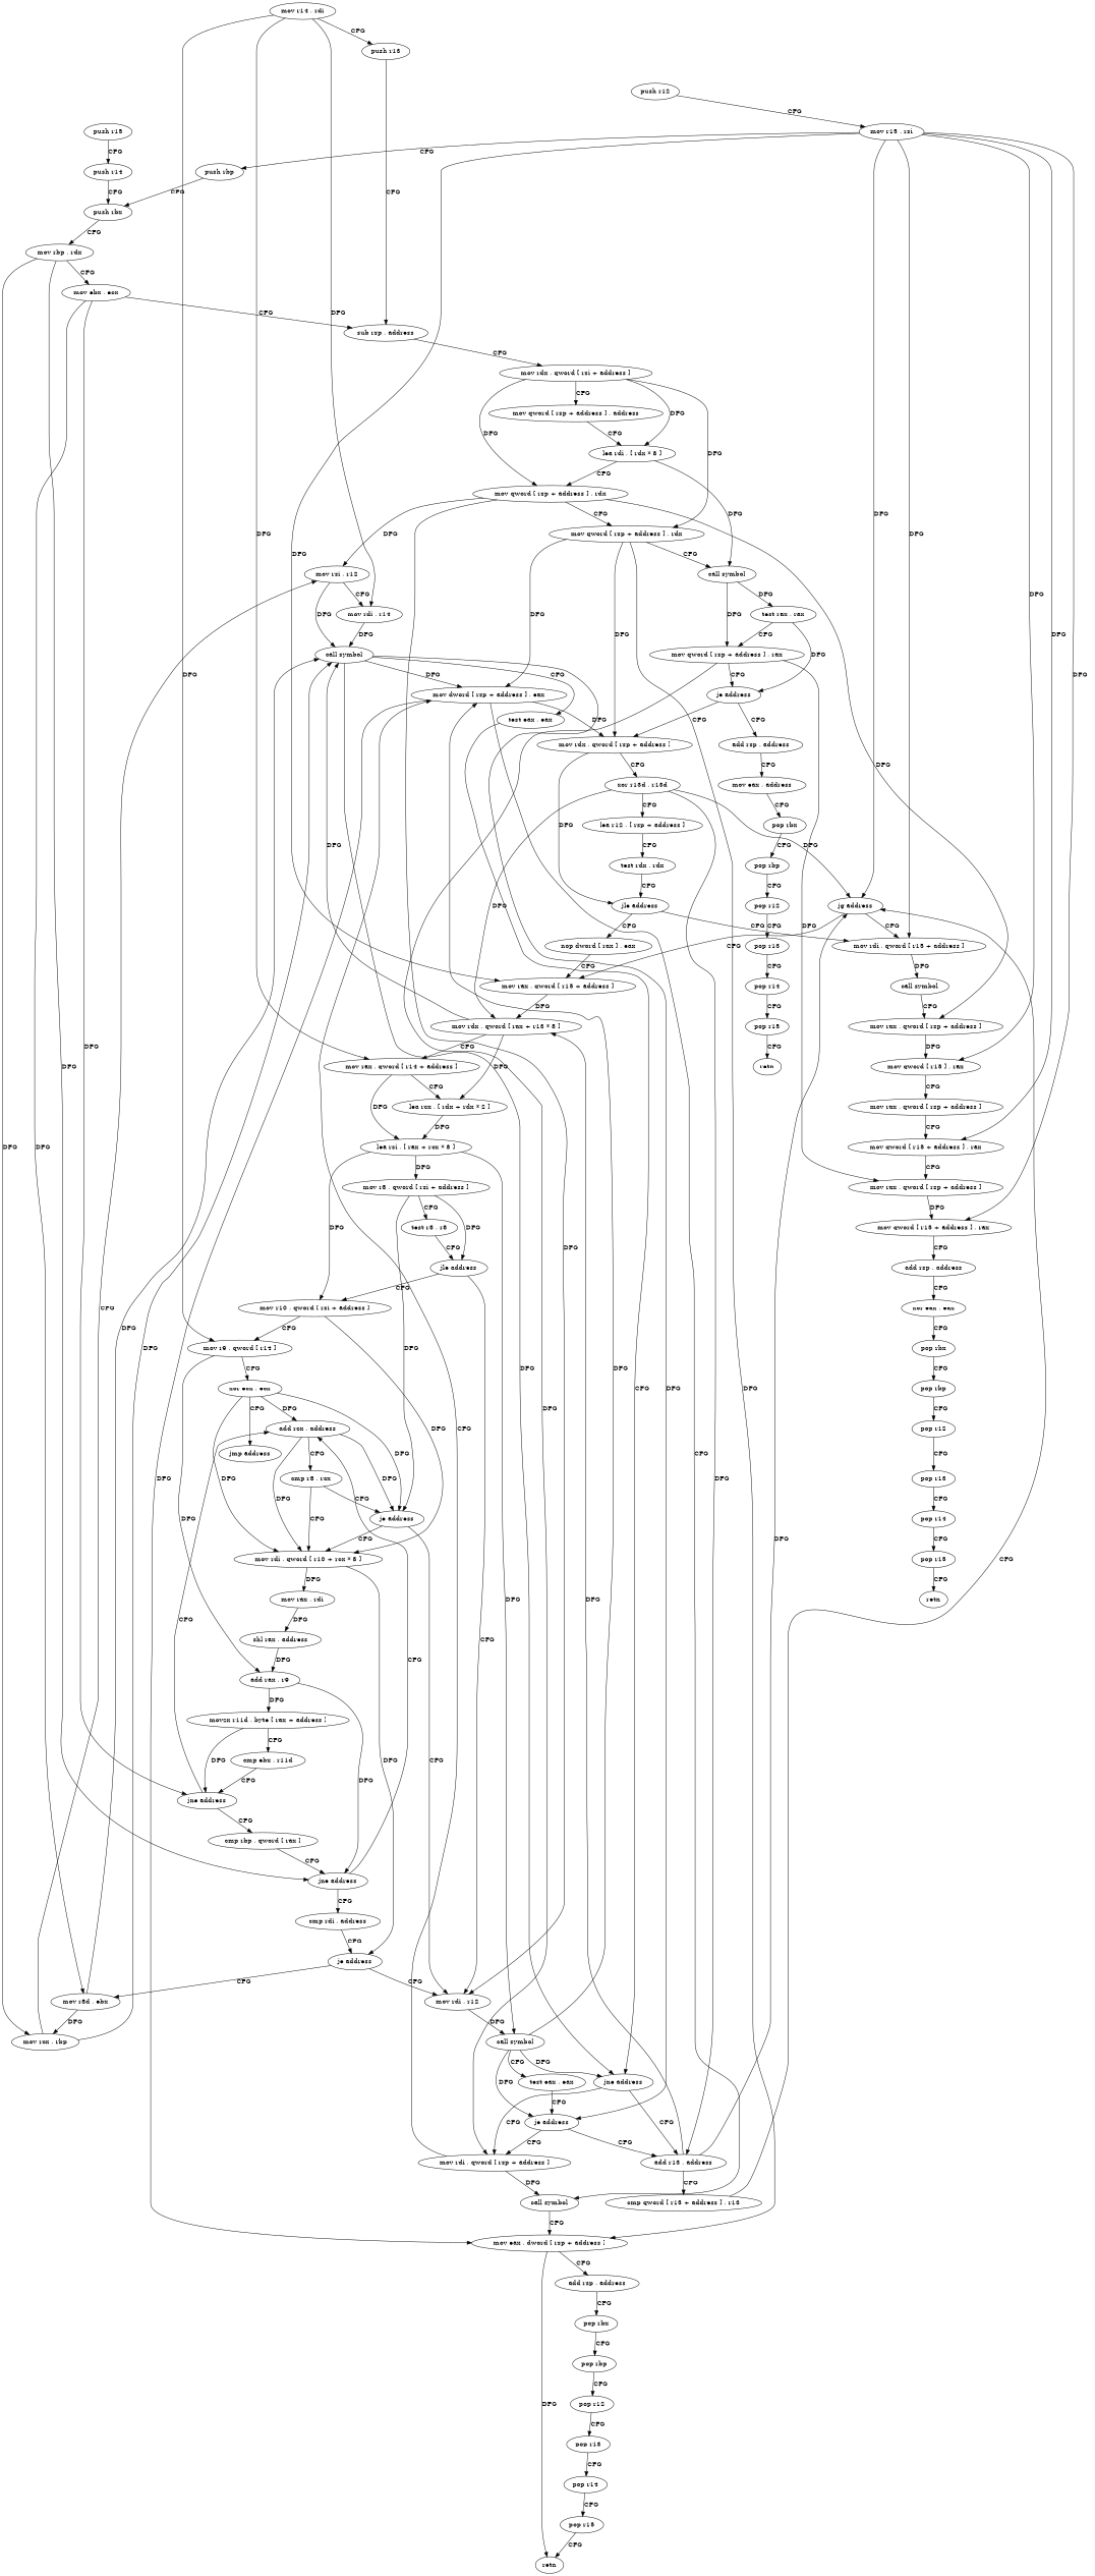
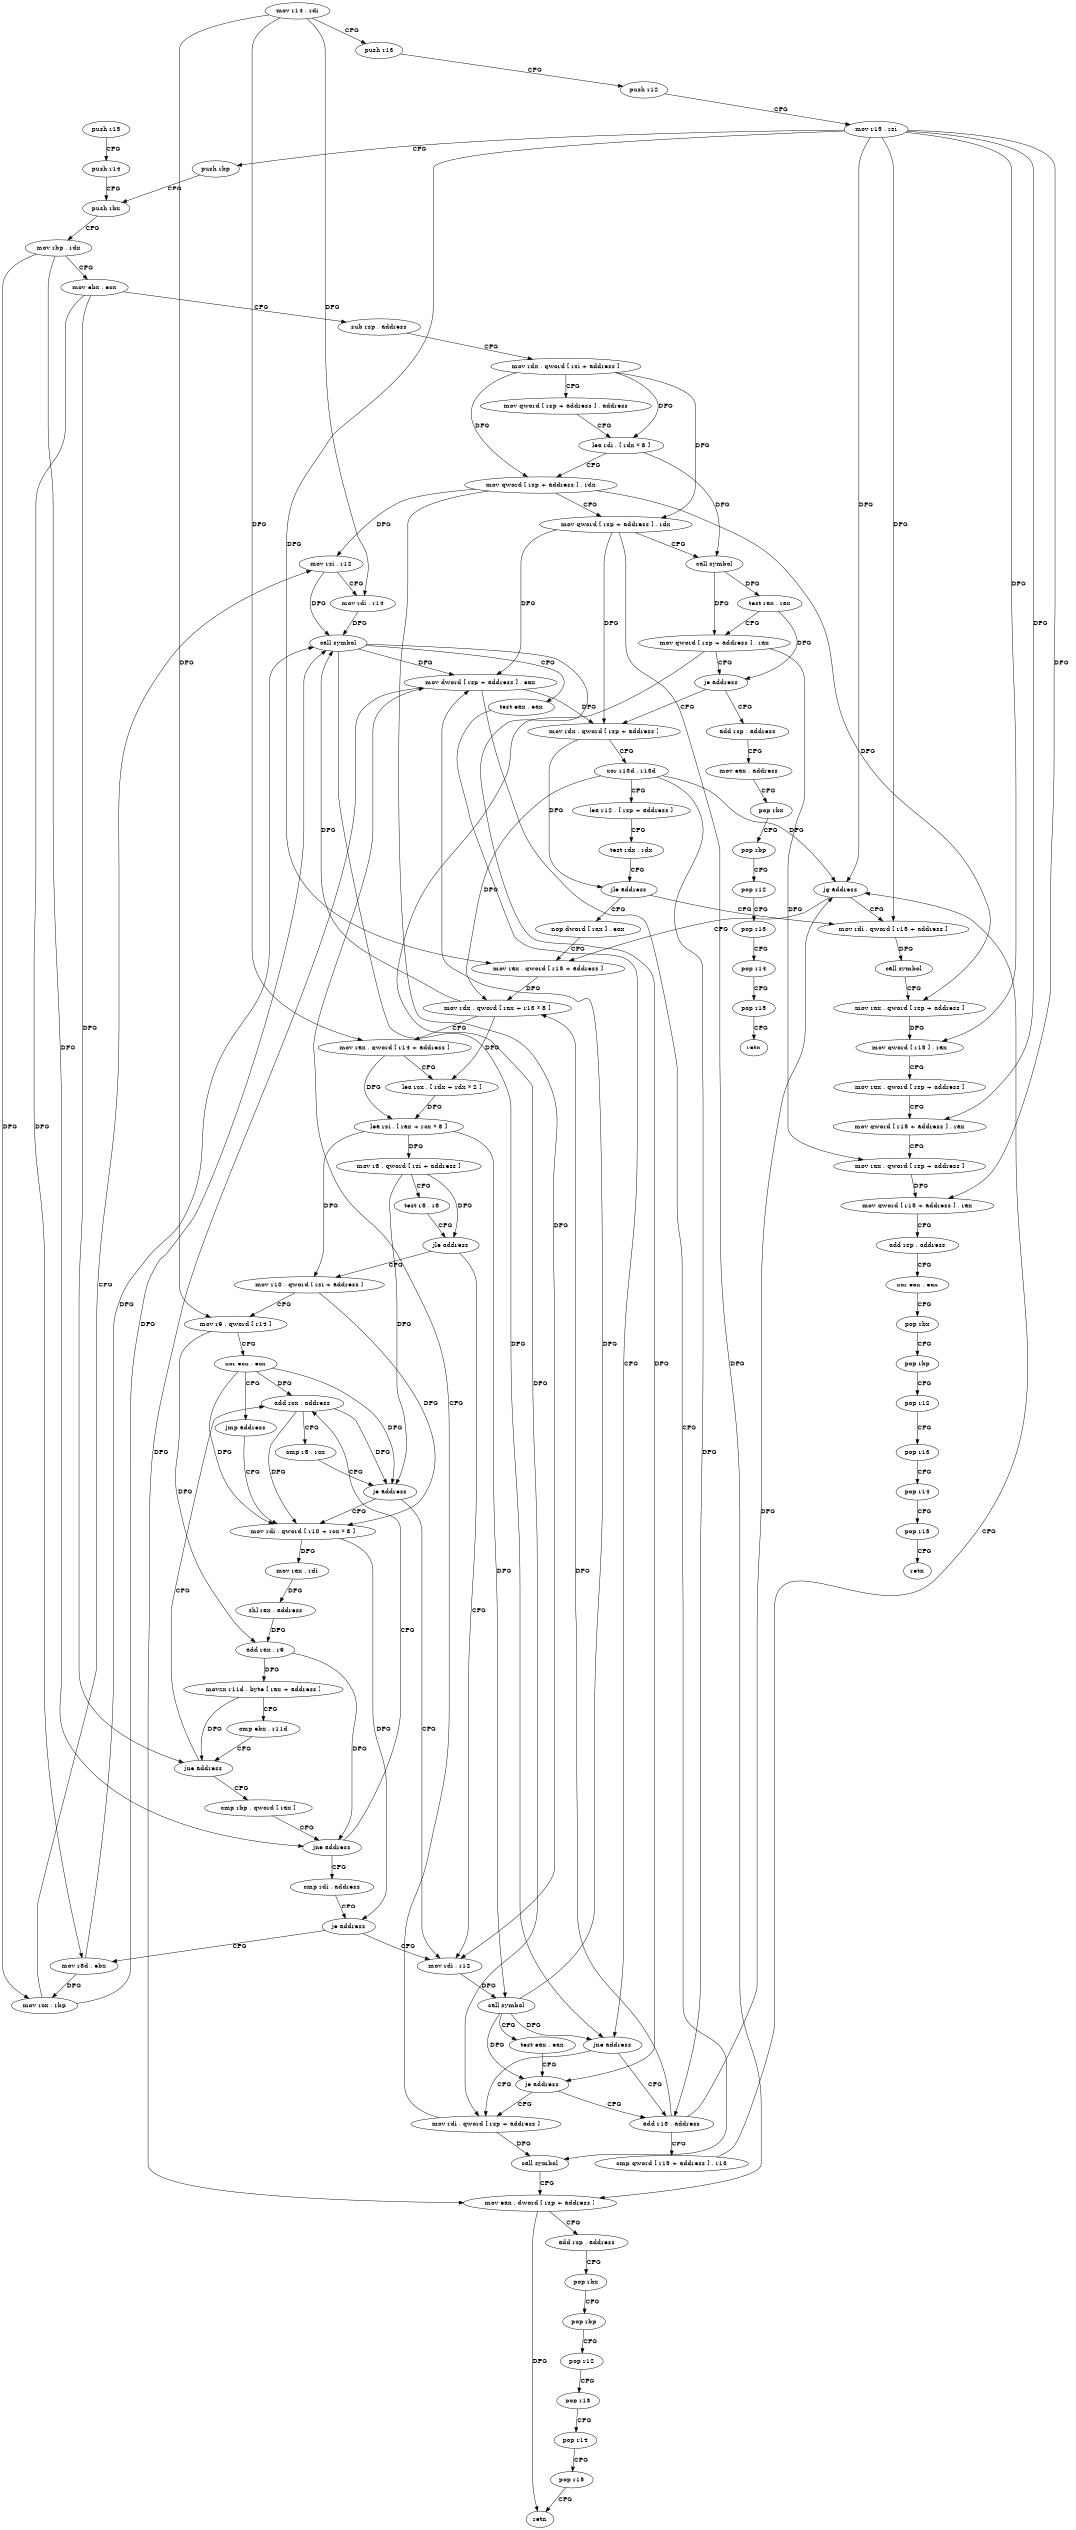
  digraph {
    n1 [label="push r15"]
    n2 [label="push r14"]
    n3 [label="push rbx"]
    n4 [label="mov r14 , rdi"]
    n5 [label="push r13"]
    n6 [label="mov r9 , qword [ r14 ]"]
    n7 [label="mov rax , qword [ r14 + address ]"]
    n8 [label="mov rdi , r14"]
    n9 [label="push r12"]
    n10 [label="xor ecx , ecx"]
    n11 [label="add rax , r9"]
    n12 [label="lea rcx , [ rdx + rdx * 2 ]"]
    n13 [label="lea rsi , [ rax + rcx * 8 ]"]
    n14 [label="call symbol"]
    n15 [label="mov r15 , rsi"]
    n16 [label="push rbp"]
    n17 [label="mov rdi , qword [ r15 + address ]"]
    n18 [label="mov qword [ r15 ] , rax"]
    n19 [label="mov qword [ r15 + address ] , rax"]
    n20 [label="mov qword [ r15 + address ] , rax"]
    n21 [label="mov rax , qword [ r15 + address ]"]
    n22 [label="jg address"]
    n23 [label="call symbol"]
    n24 [label="mov rax , qword [ rsp + address ]"]
    n25 [label="mov rax , qword [ rsp + address ]"]
    n26 [label="add rsp , address"]
    n27 [label="mov rdx , qword [ rax + r13 * 8 ]"]
    n28 [label="mov rbp , rdx"]
    n29 [label="mov ebx , ecx"]
    n30 [label="jne address"]
    n31 [label="mov rcx , rbp"]
    n32 [label="sub rsp , address"]
    n33 [label="jne address"]
    n34 [label="mov r8d , ebx"]
    n35 [label="add rcx , address"]
    n36 [label="cmp rdi , address"]
    n37 [label="mov rsi , r12"]
    n38 [label="mov rdx , qword [ rsi + address ]"]
    n39 [label="cmp rbp , qword [ rax ]"]
    n40 [label="mov qword [ rsp + address ] , address"]
    n41 [label="lea rdi , [ rdx * 8 ]"]
    n42 [label="mov qword [ rsp + address ] , rdx"]
    n43 [label="mov qword [ rsp + address ] , rdx"]
    n44 [label="call symbol"]
    n45 [label="mov rax , qword [ rsp + address ]"]
    n46 [label="mov rdi , r12"]
    n47 [label="mov rdx , qword [ rsp + address ]"]
    n48 [label="mov dword [ rsp + address ] , eax"]
    n49 [label="mov eax , dword [ rsp + address ]"]
    n50 [label="test rax , rax"]
    n51 [label="mov qword [ rsp + address ] , rax"]
    n52 [label="call symbol"]
    n53 [label="xor r13d , r13d"]
    n54 [label="jle address"]
    n55 [label="call symbol"]
    n56 [label="add rsp , address"]
    n57 [label=retn]
    n58 [label="je address"]
    n59 [label="mov rdi , qword [ rsp + address ]"]
    n60 [label="add rsp , address"]
    n61 [label="mov eax , address"]
    n62 [label="pop rbx"]
    n63 [label="lea r12 , [ rsp + address ]"]
    n64 [label="add r13 , address"]
    n65 [label="nop dword [ rax ] , eax"]
    n66 [label="pop rbp"]
    n67 [label="pop r12"]
    n68 [label="pop r13"]
    n69 [label="pop r14"]
    n70 [label="pop r15"]
    n71 [label=retn]
    n72 [label="test rdx , rdx"]
    n73 [label="cmp qword [ r15 + address ] , r13"]
    n74 [label="xor eax , eax"]
    n75 [label="pop rbx"]
    n76 [label="pop rbp"]
    n77 [label="pop r12"]
    n78 [label="pop r13"]
    n79 [label="pop r14"]
    n80 [label="pop r15"]
    n81 [label=retn]
    n82 [label="test eax , eax"]
    n83 [label="je address"]
    n84 [label="jne address"]
    n85 [label="mov r10 , qword [ rsi + address ]"]
    n86 [label="mov rdi , qword [ r10 + rcx * 8 ]"]
    n87 [label="mov rax , rdi"]
    n88 [label="je address"]
    n89 [label="jmp address"]
    n90 [label="je address"]
    n91 [label="movzx r11d , byte [ rax + address ]"]
    n92 [label="cmp r8 , rcx"]
    n93 [label="shl rax , address"]
    n94 [label="pop rbx"]
    n95 [label="pop rbp"]
    n96 [label="pop r12"]
    n97 [label="pop r13"]
    n98 [label="pop r14"]
    n99 [label="pop r15"]
    n100 [label="cmp ebx , r11d"]
    n101 [label="test eax , eax"]
    n102 [label="mov r8 , qword [ rsi + address ]"]
    n103 [label="test r8 , r8"]
    n104 [label="jle address"]
    n1 -> n2 [label=CFG]
    n2 -> n3 [label=CFG]
    n3 -> n28 [label=CFG]
    n4 -> n5 [label=CFG]
    n4 -> n6 [label=DFG]
    n4 -> n7 [label=DFG]
    n4 -> n8 [label=DFG]
-   n5 -> n32 [label=CFG]
+   n5 -> n9 [label=CFG]
    n6 -> n10 [label=CFG]
    n6 -> n11 [label=DFG]
    n7 -> n12 [label=CFG]
    n7 -> n13 [label=DFG]
    n8 -> n14 [label=DFG]
    n9 -> n15 [label=CFG]
    n10 -> n35 [label=DFG]
    n10 -> n86 [label=DFG]
    n10 -> n89 [label=CFG]
    n10 -> n90 [label=DFG]
    n11 -> n30 [label=DFG]
    n11 -> n91 [label=DFG]
    n12 -> n13 [label=DFG]
    n13 -> n52 [label=DFG]
    n13 -> n85 [label=DFG]
    n13 -> n102 [label=DFG]
    n14 -> n48 [label=DFG]
    n14 -> n83 [label=DFG]
    n14 -> n84 [label=DFG]
    n14 -> n101 [label=CFG]
    n15 -> n16 [label=CFG]
    n15 -> n17 [label=DFG]
    n15 -> n18 [label=DFG]
    n15 -> n19 [label=DFG]
    n15 -> n20 [label=DFG]
    n15 -> n21 [label=DFG]
    n15 -> n22 [label=DFG]
    n16 -> n3 [label=CFG]
    n17 -> n23 [label=DFG]
    n18 -> n24 [label=CFG]
    n19 -> n25 [label=CFG]
    n20 -> n26 [label=CFG]
    n21 -> n27 [label=DFG]
    n22 -> n17 [label=CFG]
    n22 -> n21 [label=CFG]
    n23 -> n45 [label=CFG]
    n24 -> n19 [label=CFG]
    n25 -> n20 [label=DFG]
    n26 -> n74 [label=CFG]
    n27 -> n7 [label=CFG]
    n27 -> n12 [label=DFG]
    n27 -> n14 [label=DFG]
    n28 -> n29 [label=CFG]
    n28 -> n30 [label=DFG]
    n28 -> n31 [label=DFG]
    n29 -> n32 [label=CFG]
    n29 -> n33 [label=DFG]
    n29 -> n34 [label=DFG]
    n30 -> n35 [label=CFG]
    n30 -> n36 [label=CFG]
    n31 -> n14 [label=DFG]
    n31 -> n37 [label=CFG]
    n32 -> n38 [label=CFG]
    n33 -> n35 [label=CFG]
    n33 -> n39 [label=CFG]
    n34 -> n14 [label=DFG]
    n34 -> n31 [label=DFG]
    n35 -> n86 [label=DFG]
    n35 -> n90 [label=DFG]
    n35 -> n92 [label=CFG]
    n36 -> n88 [label=CFG]
    n37 -> n8 [label=CFG]
    n37 -> n14 [label=DFG]
    n38 -> n40 [label=CFG]
    n38 -> n41 [label=DFG]
    n38 -> n42 [label=DFG]
    n38 -> n43 [label=DFG]
    n39 -> n30 [label=CFG]
    n40 -> n41 [label=CFG]
    n41 -> n42 [label=CFG]
    n41 -> n44 [label=DFG]
    n42 -> n37 [label=DFG]
    n42 -> n43 [label=CFG]
    n42 -> n45 [label=DFG]
    n42 -> n46 [label=DFG]
    n43 -> n44 [label=CFG]
    n43 -> n47 [label=DFG]
    n43 -> n48 [label=DFG]
    n43 -> n49 [label=DFG]
    n44 -> n50 [label=DFG]
    n44 -> n51 [label=DFG]
    n45 -> n18 [label=DFG]
    n46 -> n52 [label=DFG]
    n47 -> n53 [label=CFG]
    n47 -> n54 [label=DFG]
    n48 -> n47 [label=DFG]
    n48 -> n49 [label=DFG]
    n48 -> n55 [label=CFG]
    n49 -> n56 [label=CFG]
    n49 -> n57 [label=DFG]
    n50 -> n51 [label=CFG]
    n50 -> n58 [label=DFG]
    n51 -> n25 [label=DFG]
    n51 -> n58 [label=CFG]
    n51 -> n59 [label=DFG]
    n52 -> n48 [label=DFG]
    n52 -> n82 [label=CFG]
    n52 -> n83 [label=DFG]
    n52 -> n84 [label=DFG]
    n53 -> n22 [label=DFG]
    n53 -> n27 [label=DFG]
    n53 -> n63 [label=CFG]
    n53 -> n64 [label=DFG]
    n54 -> n17 [label=CFG]
    n54 -> n65 [label=CFG]
    n55 -> n49 [label=CFG]
    n56 -> n94 [label=CFG]
    n58 -> n47 [label=CFG]
    n58 -> n60 [label=CFG]
    n59 -> n48 [label=CFG]
    n59 -> n55 [label=DFG]
    n60 -> n61 [label=CFG]
    n61 -> n62 [label=CFG]
    n62 -> n66 [label=CFG]
    n63 -> n72 [label=CFG]
    n64 -> n22 [label=DFG]
    n64 -> n27 [label=DFG]
    n64 -> n73 [label=CFG]
    n65 -> n21 [label=CFG]
    n66 -> n67 [label=CFG]
    n67 -> n68 [label=CFG]
    n68 -> n69 [label=CFG]
    n69 -> n70 [label=CFG]
    n70 -> n71 [label=CFG]
    n72 -> n54 [label=CFG]
    n73 -> n22 [label=CFG]
    n74 -> n75 [label=CFG]
    n75 -> n76 [label=CFG]
    n76 -> n77 [label=CFG]
    n77 -> n78 [label=CFG]
    n78 -> n79 [label=CFG]
    n79 -> n80 [label=CFG]
    n80 -> n81 [label=CFG]
    n82 -> n83 [label=CFG]
    n83 -> n59 [label=CFG]
    n83 -> n64 [label=CFG]
    n84 -> n59 [label=CFG]
    n84 -> n64 [label=CFG]
    n85 -> n6 [label=CFG]
    n85 -> n86 [label=DFG]
    n86 -> n87 [label=DFG]
    n86 -> n88 [label=DFG]
    n87 -> n93 [label=DFG]
    n88 -> n34 [label=CFG]
    n88 -> n46 [label=CFG]
-   n92 -> n86 [label=CFG]
+   n89 -> n86 [label=CFG]
    n90 -> n46 [label=CFG]
    n90 -> n86 [label=CFG]
    n91 -> n33 [label=DFG]
    n91 -> n100 [label=CFG]
    n92 -> n90 [label=CFG]
    n93 -> n11 [label=DFG]
    n94 -> n95 [label=CFG]
    n95 -> n96 [label=CFG]
    n96 -> n97 [label=CFG]
    n97 -> n98 [label=CFG]
    n98 -> n99 [label=CFG]
    n99 -> n57 [label=CFG]
    n100 -> n33 [label=CFG]
    n101 -> n84 [label=CFG]
    n102 -> n90 [label=DFG]
    n102 -> n103 [label=CFG]
    n102 -> n104 [label=DFG]
    n103 -> n104 [label=CFG]
    n104 -> n46 [label=CFG]
    n104 -> n85 [label=CFG]
  }
